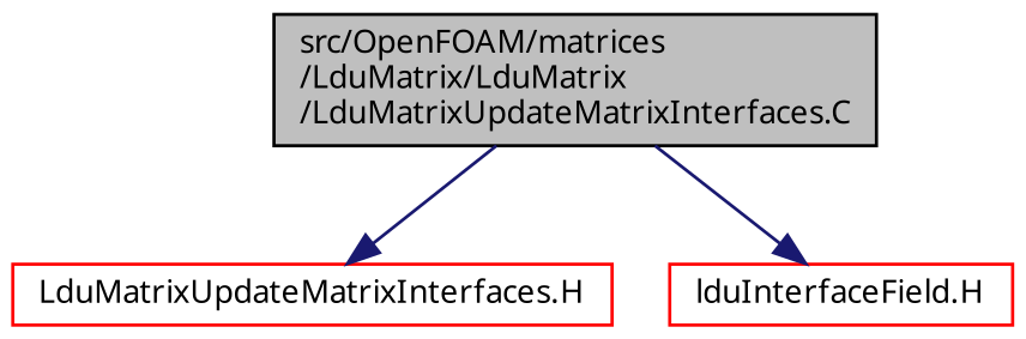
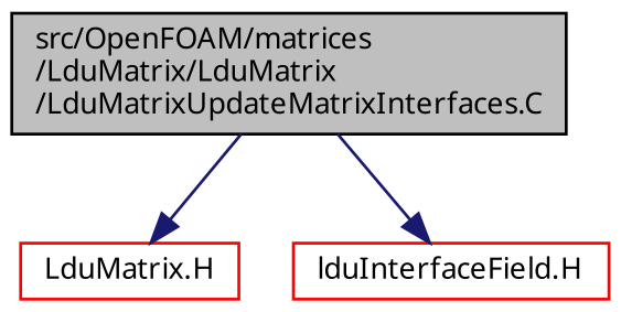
  digraph {
    fontname="Noto Sans"
    node [color=red fontname="Noto Sans" fontsize=10 shape=record]
    edge [color=midnightblue fontname="Noto Sans" fontsize=10 labelfontname=Helvetica labelfontsize=10 style=solid]
    n1 [color=black fillcolor=grey75 fontcolor=black height=0.2 label="src/OpenFOAM/matrices\l/LduMatrix/LduMatrix\l/LduMatrixUpdateMatrixInterfaces.C" style=filled width=0.4]
-   n2 [height=0.2 label="LduMatrixUpdateMatrixInterfaces.H" width=0.4]
+   n2 [height=0.2 label="LduMatrix.H" width=0.4]
    n3 [height=0.2 label="lduInterfaceField.H" width=0.4]
    n1 -> n2
    n1 -> n3
  }
